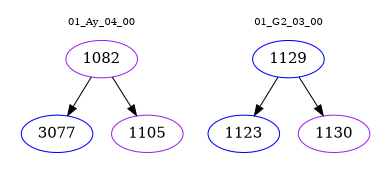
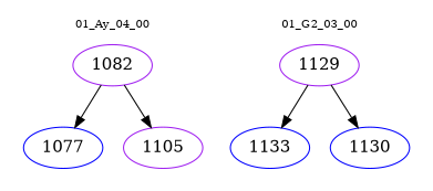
  digraph {
    node [color=blue]
    edge [color=black]
    n1 [color=purple label=1082]
-   n2 [label=3077]
+   n2 [label=1077]
    n3 [color=purple label=1105]
-   n4 [label=1129]
-   n5 [label=1123]
-   n6 [color=purple label=1130]
+   n4 [color=purple label=1129]
+   n5 [label=1133]
+   n6 [label=1130]
    subgraph cluster_1 {
      color=white
      fontsize=10
      label="01_Ay_04_00"
      n1
      n2
      n3
    }
    subgraph cluster_2 {
      color=white
      fontsize=10
      label="01_G2_03_00"
      n4
      n5
      n6
    }
    n1 -> n2
    n1 -> n3
    n4 -> n5
    n4 -> n6
  }
